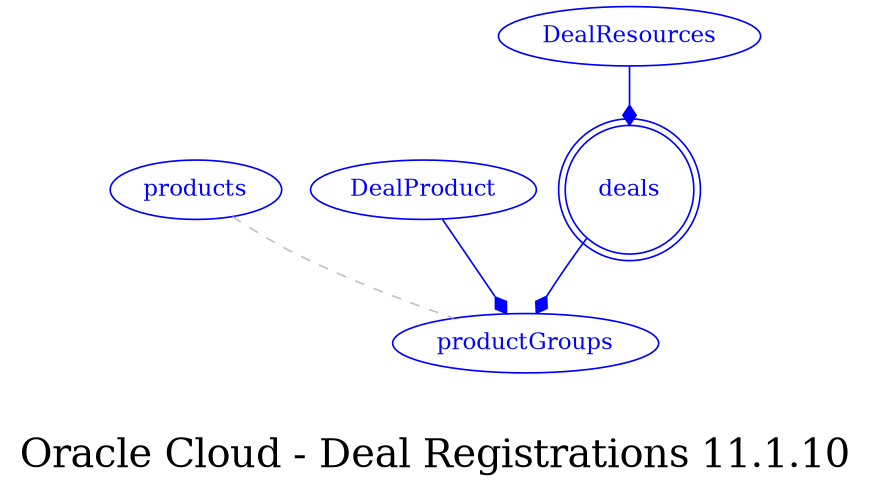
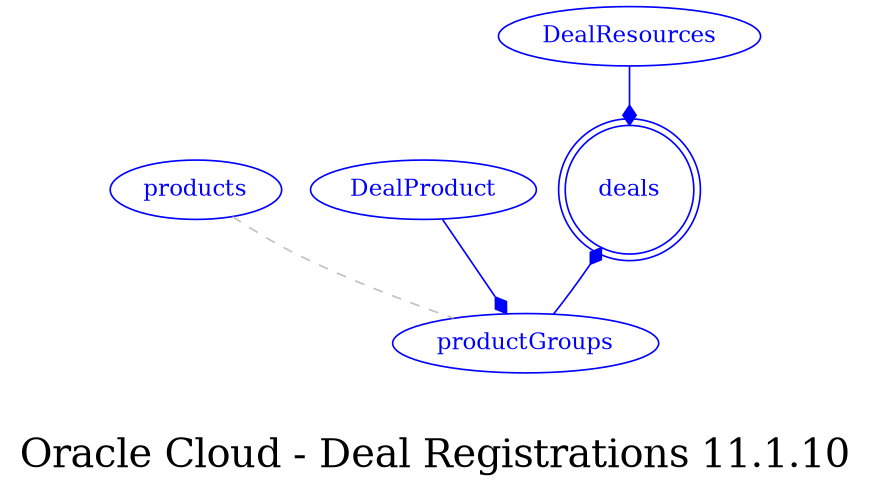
  digraph {
    fontsize=24
    label="Oracle Cloud - Deal Registrations 11.1.10"
    splines=true
    node [color=blue fontcolor=blue shape=ellipse]
    edge [arrowhead=diamond arrowtail=none color=blue fontcolor=blue]
    deals [shape=doublecircle]
    productGroups
    products
    DealResources
    DealProduct
-   deals -> productGroups
+   productGroups -> deals
    products -> productGroups [arrowhead=none color=grey fontcolor=grey style=dashed]
    DealResources -> deals
    DealProduct -> productGroups
  }
